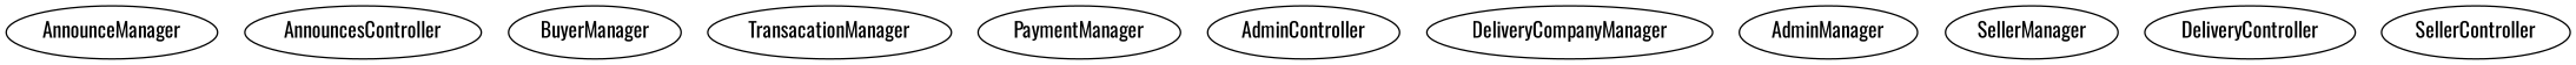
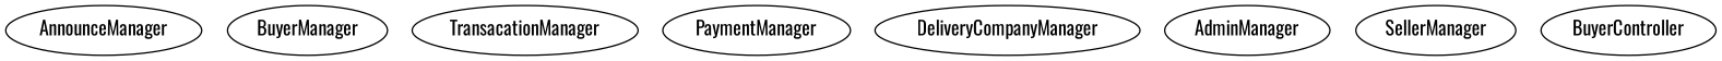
  digraph {
    fontname=Oswald
    node [fontname=Oswald]
    AnnounceManager
-   AnnouncesController
    BuyerManager
    TransacationManager
    PaymentManager
-   AdminController
    DeliveryCompanyManager
    AdminManager
    SellerManager
-   DeliveryController
-   SellerController
+   BuyerController
    subgraph sub_1 {
      AnnounceManager
-     AnnouncesController
      BuyerManager
      TransacationManager
      PaymentManager
    }
    subgraph sub_2 {
      AnnounceManager
-     AdminController
      DeliveryCompanyManager
      AdminManager
      SellerManager
    }
    subgraph sub_3 {
      BuyerManager
      TransacationManager
      DeliveryCompanyManager
      AdminManager
+     BuyerController
    }
    subgraph sub_4 {
      TransacationManager
      DeliveryCompanyManager
-     DeliveryController
    }
    subgraph sub_5 {
      AnnounceManager
      DeliveryCompanyManager
      AdminManager
      SellerManager
-     SellerController
    }
  }
